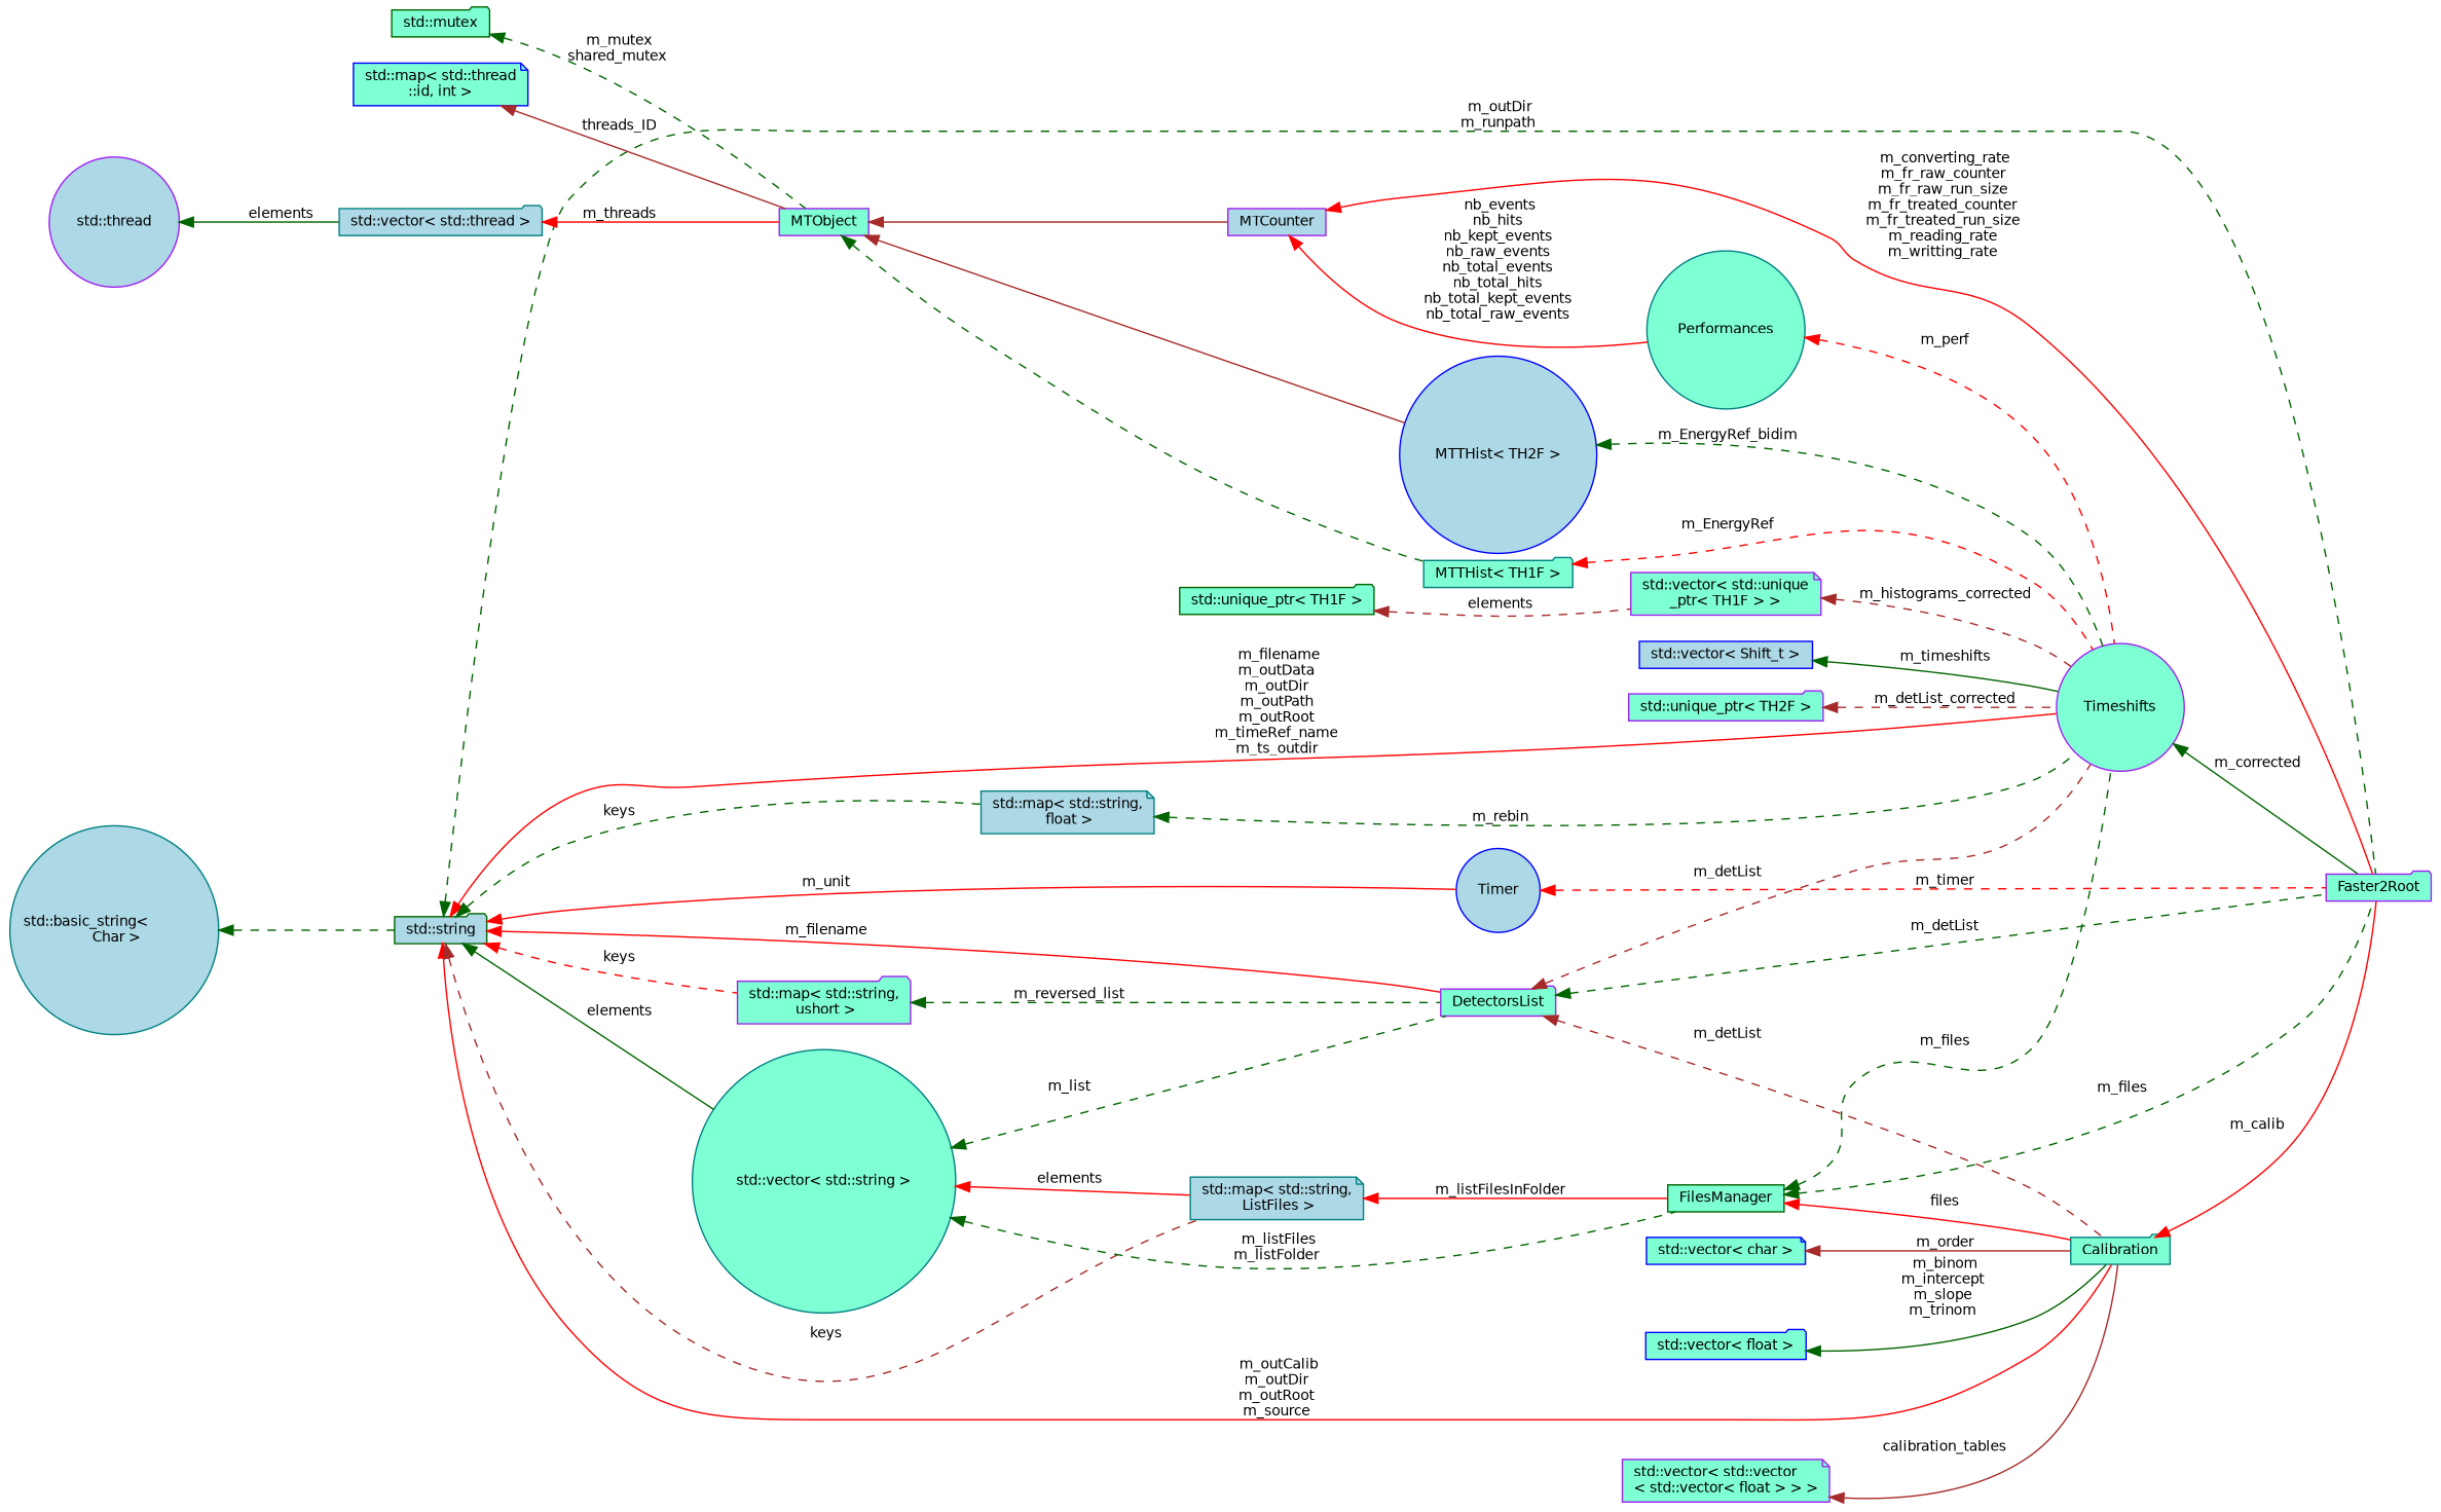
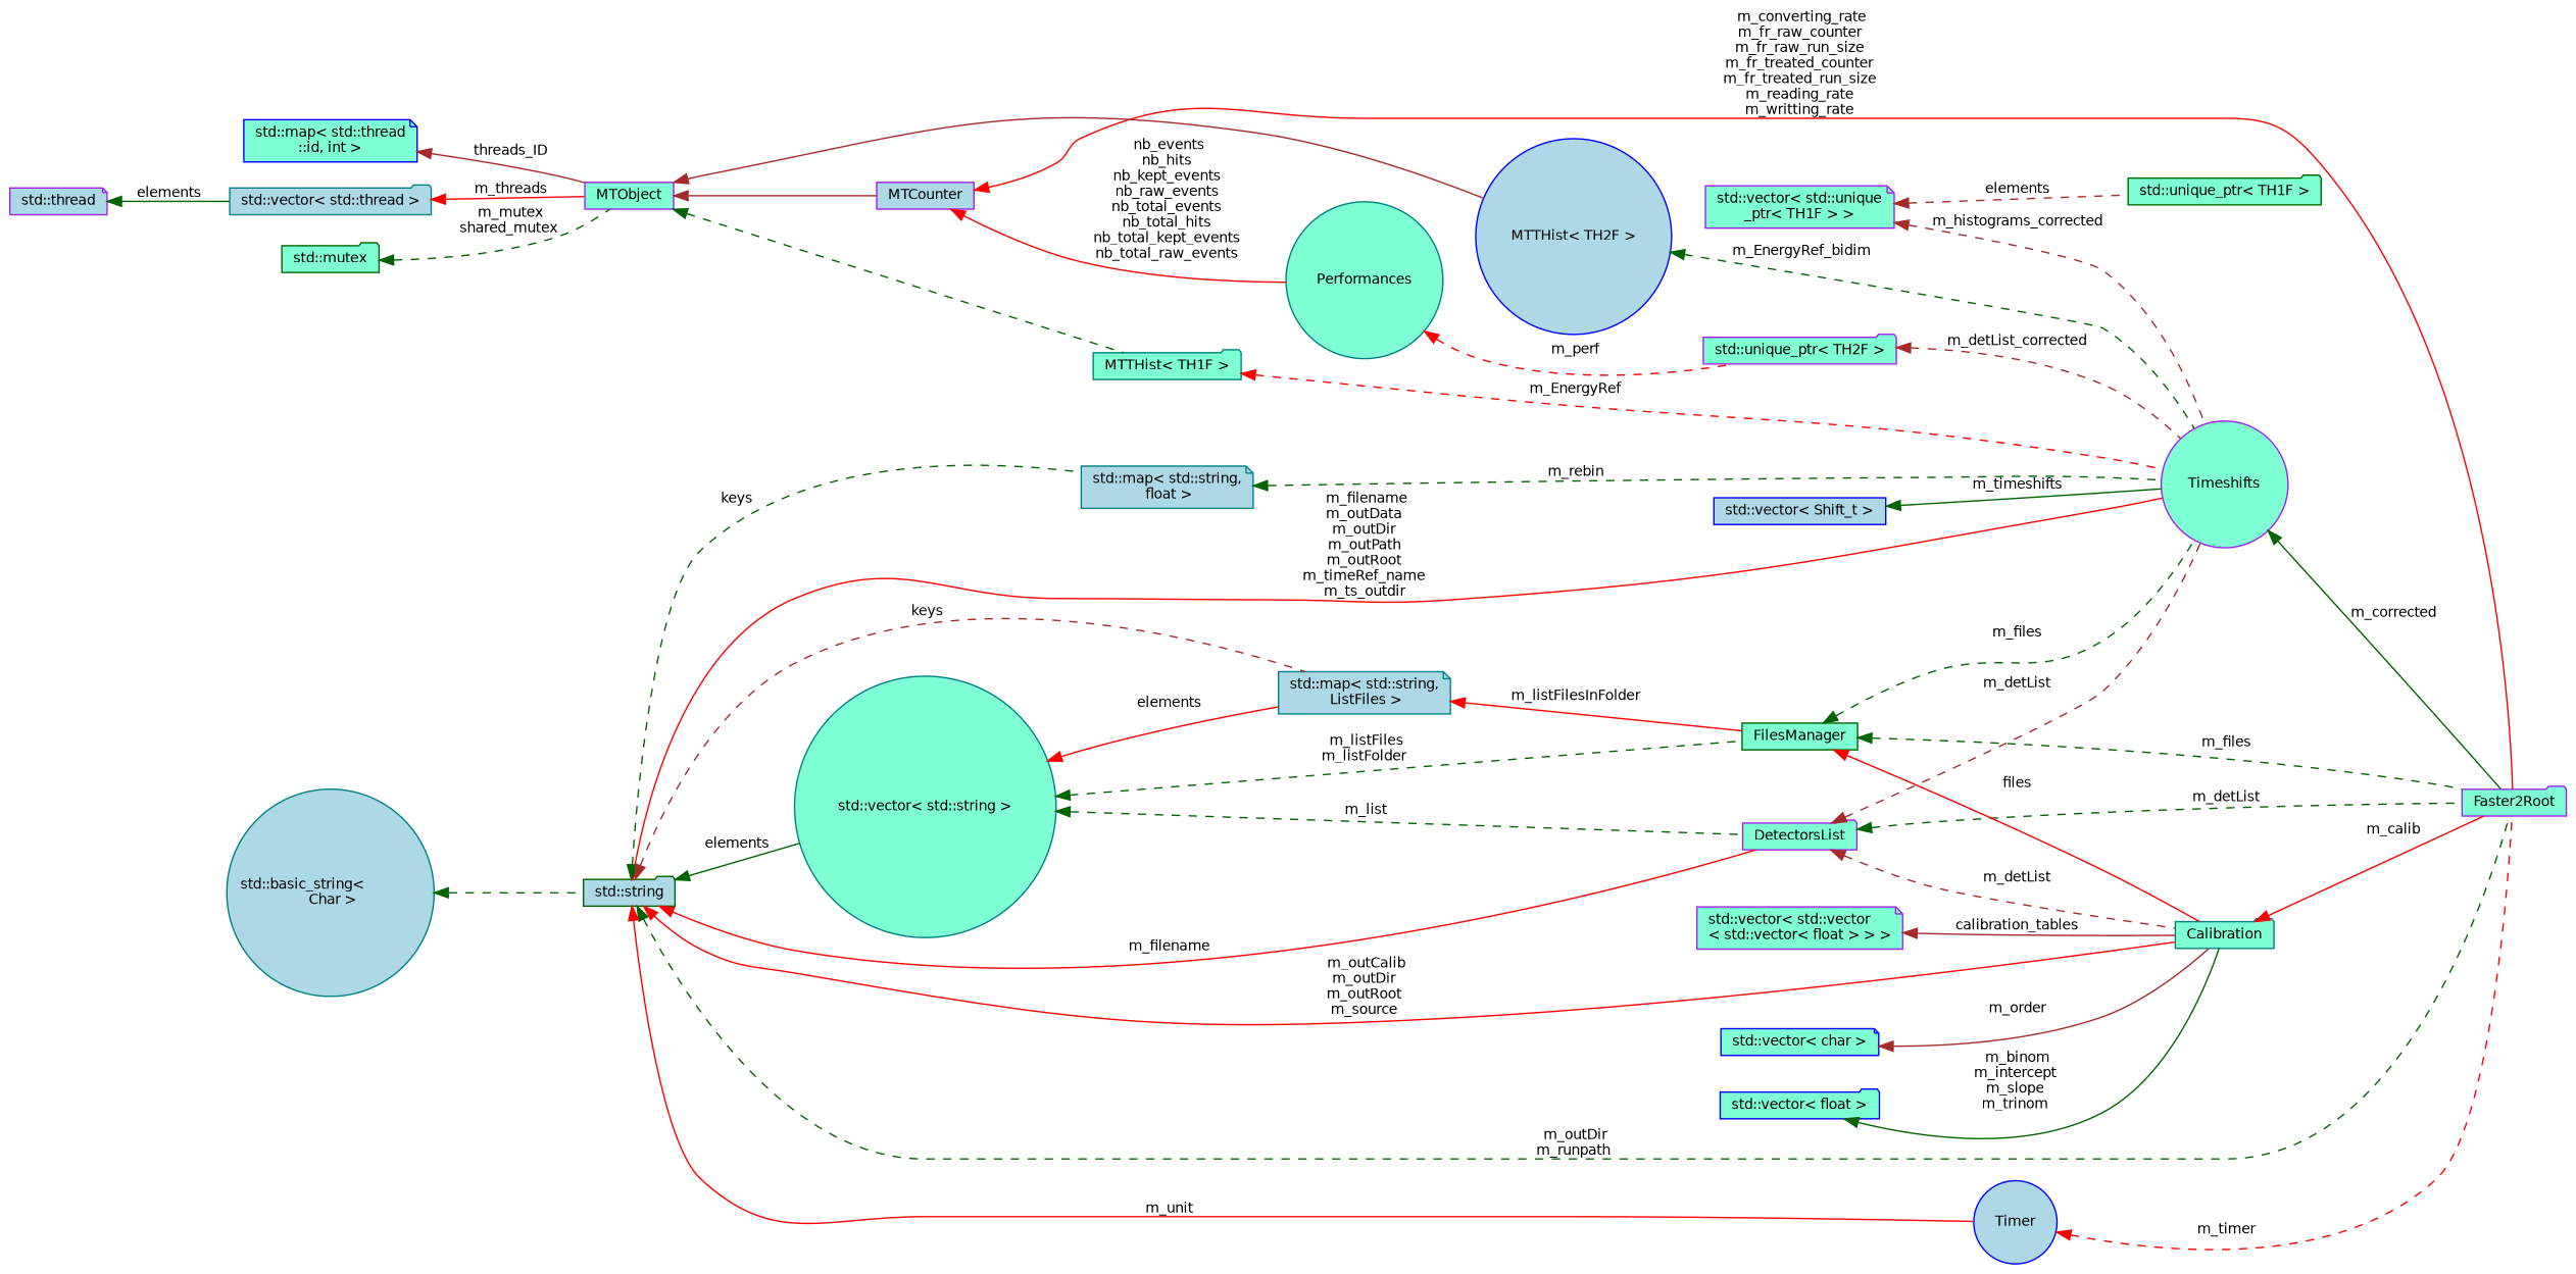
  digraph {
    rankdir=LR
    node [color=purple fillcolor=aquamarine fontname=Helvetica fontsize=10 shape=folder style=filled]
    edge [color=darkgreen dir=back fontname=Helvetica fontsize=10 labelfontname=Helvetica labelfontsize=10 style=dashed]
    n1 [fontcolor=black height=0.2 label=Faster2Root width=0.4]
    n2 [height=0.2 label=Timeshifts shape=circle width=0.4]
    n3 [height=0.2 label="std::unique_ptr\< TH2F \>" width=0.4]
    n4 [height=0.2 label="std::vector\< std::unique\l_ptr\< TH1F \> \>" shape=note width=0.4]
    n5 [color=darkgreen height=0.2 label="std::unique_ptr\< TH1F \>" width=0.4]
    n6 [height=0.2 label=DetectorsList width=0.4]
    n7 [color=teal height=0.2 label=Calibration width=0.4]
    n8 [color=darkgreen fillcolor=lightblue height=0.2 label="std::string" width=0.4]
    n9 [color=teal height=0.2 label="std::vector\< std::string \>" shape=circle width=0.4]
-   n10 [height=0.2 label="std::map\< std::string,\l ushort \>" width=0.4]
    n11 [color=teal fillcolor=lightblue height=0.2 label="std::map\< std::string,\l float \>" shape=note width=0.4]
    n12 [color=teal fillcolor=lightblue height=0.2 label="std::map\< std::string,\l ListFiles \>" shape=note width=0.4]
    n13 [color=blue fillcolor=lightblue height=0.2 label=Timer shape=circle width=0.4]
    n14 [color=darkgreen height=0.2 label=FilesManager shape=box width=0.4]
    n15 [color=teal fillcolor=lightblue height=0.2 label="std::basic_string\<\l Char \>" shape=circle width=0.4]
    n16 [color=teal height=0.2 label=Performances shape=circle width=0.4]
    n17 [fillcolor=lightblue height=0.2 label=MTCounter shape=box width=0.4]
    n18 [height=0.2 label=MTObject shape=box width=0.4]
    n19 [color=teal height=0.2 label="MTTHist\< TH1F \>" width=0.4]
    n20 [color=blue fillcolor=lightblue height=0.2 label="MTTHist\< TH2F \>" shape=circle width=0.4]
    n21 [color=blue height=0.2 label="std::map\< std::thread\l::id, int \>" shape=note width=0.4]
    n22 [color=teal fillcolor=lightblue height=0.2 label="std::vector\< std::thread \>" width=0.4]
-   n23 [fillcolor=lightblue height=0.2 label="std::thread" shape=circle width=0.4]
+   n23 [fillcolor=lightblue height=0.2 label="std::thread" shape=note width=0.4]
    n24 [color=darkgreen height=0.2 label="std::mutex" width=0.4]
    n25 [color=blue fillcolor=lightblue height=0.2 label="std::vector\< Shift_t \>" shape=box width=0.4]
    n26 [color=blue height=0.2 label="std::vector\< char \>" shape=note width=0.4]
    n27 [color=blue height=0.2 label="std::vector\< float \>" width=0.4]
    n28 [height=0.2 label="std::vector\< std::vector\l\< std::vector\< float \> \> \>" shape=note width=0.4]
    n2 -> n1 [label=" m_corrected" style=solid]
    n3 -> n2 [color=brown label=" m_detList_corrected"]
    n4 -> n2 [color=brown label=" m_histograms_corrected"]
-   n5 -> n4 [color=brown label=" elements"]
+   n4 -> n5 [color=brown label=" elements"]
    n6 -> n1 [label=" m_detList"]
    n6 -> n2 [color=brown label=" m_detList"]
    n6 -> n7 [color=brown label=" m_detList"]
    n7 -> n1 [color=red label=" m_calib" style=solid]
    n8 -> n1 [label=" m_outDir\nm_runpath"]
    n8 -> n2 [color=red label=" m_filename\nm_outData\nm_outDir\nm_outPath\nm_outRoot\nm_timeRef_name\nm_ts_outdir" style=solid]
    n8 -> n6 [color=red label=" m_filename" style=solid]
    n8 -> n7 [color=red label=" m_outCalib\nm_outDir\nm_outRoot\nm_source" style=solid]
    n8 -> n9 [label=" elements" style=solid]
-   n8 -> n10 [color=red label=" keys"]
    n8 -> n11 [label=" keys"]
    n8 -> n12 [color=brown label=" keys"]
    n8 -> n13 [color=red label=" m_unit" style=solid]
    n9 -> n6 [label=" m_list"]
    n9 -> n12 [color=red label=" elements" style=solid]
    n9 -> n14 [label=" m_listFiles\nm_listFolder"]
-   n10 -> n6 [label=" m_reversed_list"]
    n11 -> n2 [label=" m_rebin"]
    n12 -> n14 [color=red label=" m_listFilesInFolder" style=solid]
    n13 -> n1 [color=red label=" m_timer"]
    n14 -> n1 [label=" m_files"]
    n14 -> n2 [label=" m_files"]
    n14 -> n7 [color=red label=" files" style=solid]
    n15 -> n8
-   n16 -> n2 [color=red label=" m_perf"]
+   n16 -> n3 [color=red label=" m_perf"]
    n17 -> n1 [color=red label=" m_converting_rate\nm_fr_raw_counter\nm_fr_raw_run_size\nm_fr_treated_counter\nm_fr_treated_run_size\nm_reading_rate\nm_writting_rate" style=solid]
    n17 -> n16 [color=red label=" nb_events\nnb_hits\nnb_kept_events\nnb_raw_events\nnb_total_events\nnb_total_hits\nnb_total_kept_events\nnb_total_raw_events" style=solid]
    n18 -> n17 [color=brown style=solid]
    n18 -> n19
    n18 -> n20 [color=brown style=solid]
    n19 -> n2 [color=red label=" m_EnergyRef"]
    n20 -> n2 [label=" m_EnergyRef_bidim"]
    n21 -> n18 [color=brown label=" threads_ID" style=solid]
    n22 -> n18 [color=red label=" m_threads" style=solid]
    n23 -> n22 [label=" elements" style=solid]
    n24 -> n18 [label=" m_mutex\nshared_mutex"]
    n25 -> n2 [label=" m_timeshifts" style=solid]
    n26 -> n7 [color=brown label=" m_order" style=solid]
    n27 -> n7 [label=" m_binom\nm_intercept\nm_slope\nm_trinom" style=solid]
    n28 -> n7 [color=brown label=" calibration_tables" style=solid]
  }
